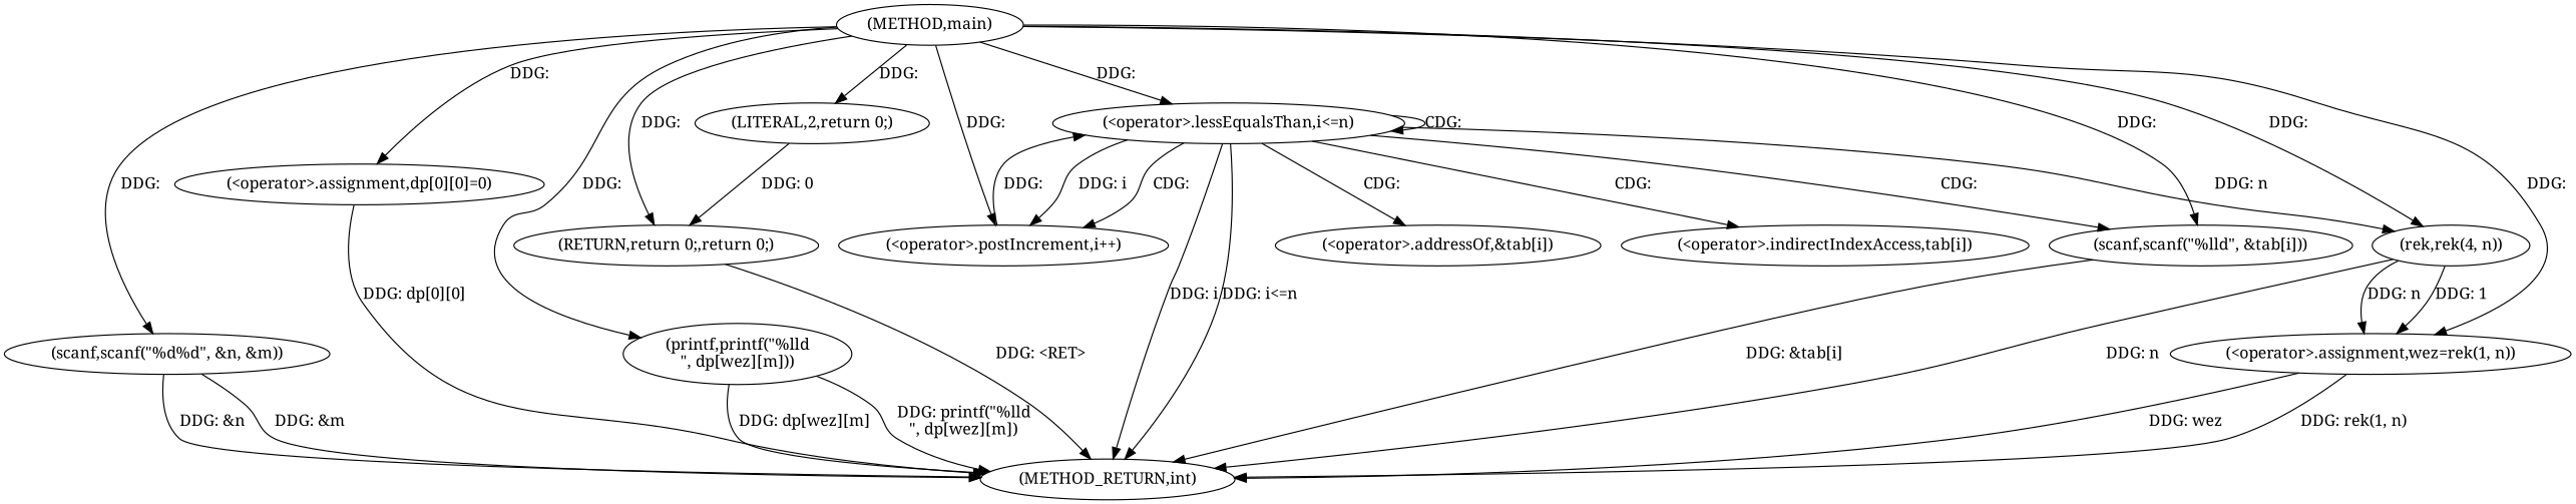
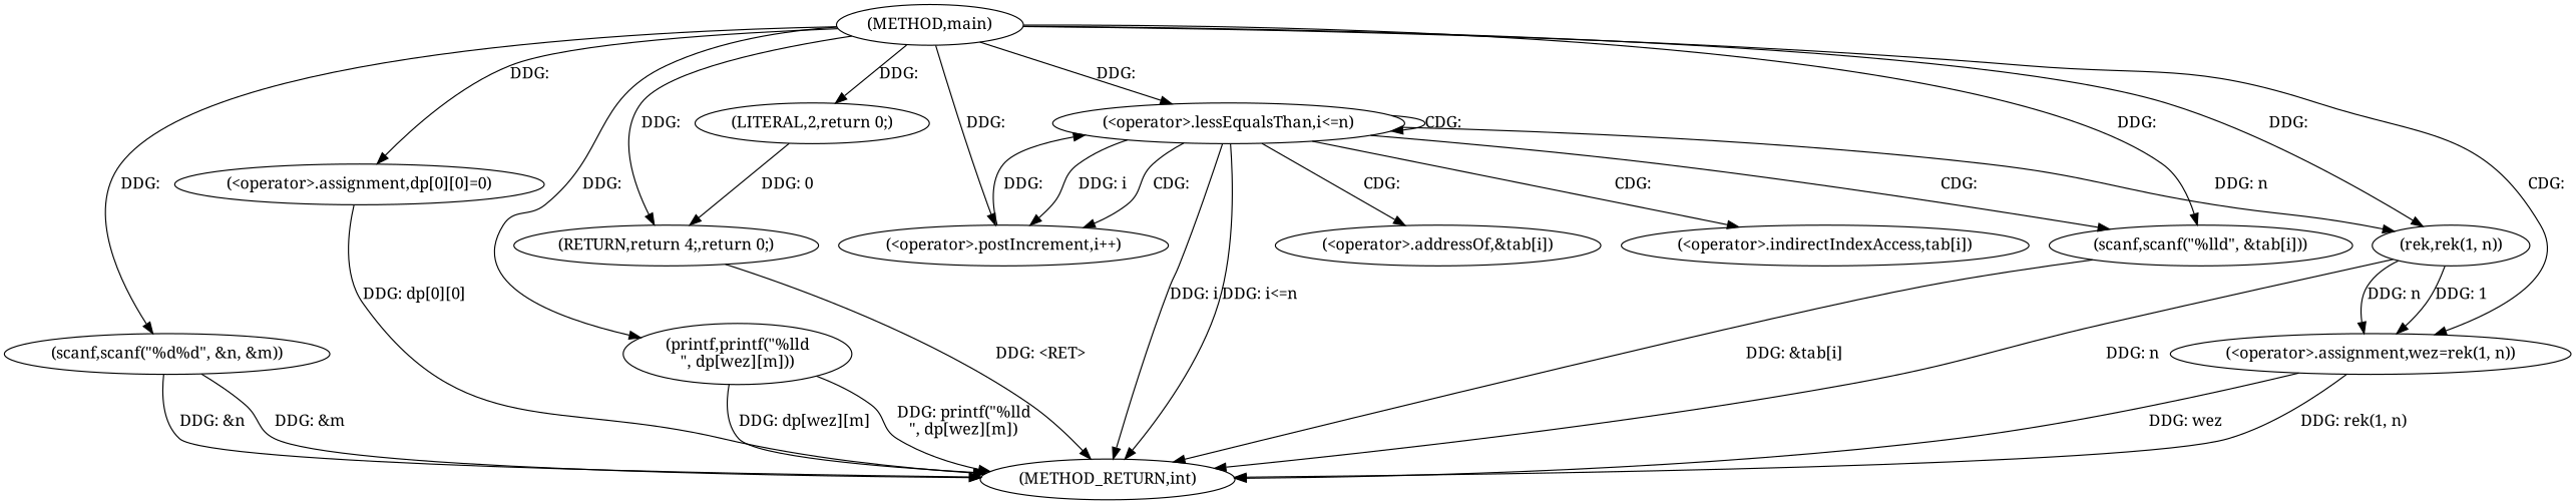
  digraph {
    fontname="Noto Serif"
    node [fontname="Noto Serif"]
    edge [fontname="Noto Serif"]
    n1 [label="(METHOD,main)"]
    n2 [label="(scanf,scanf(\"%d%d\", &n, &m))"]
    n3 [label="(<operator>.assignment,dp[0][0]=0)"]
    n4 [label="(<operator>.assignment,wez=rek(1, n))"]
    n5 [label="(printf,printf(\"%lld\n\", dp[wez][m]))"]
-   n6 [label="(RETURN,return 0;,return 0;)"]
+   n6 [label="(RETURN,return 4;,return 0;)"]
    n7 [label="(<operator>.lessEqualsThan,i<=n)"]
    n8 [label="(<operator>.postIncrement,i++)"]
    n9 [label="(scanf,scanf(\"%lld\", &tab[i]))"]
    n10 [label="(LITERAL,2,return 0;)"]
-   n11 [label="(rek,rek(4, n))"]
+   n11 [label="(rek,rek(1, n))"]
    n12 [label="(METHOD_RETURN,int)"]
    n13 [label="(<operator>.addressOf,&tab[i])"]
    n14 [label="(<operator>.indirectIndexAccess,tab[i])"]
    n1 -> n2 [label="DDG: "]
    n1 -> n3 [label="DDG: "]
-   n1 -> n4 [label="DDG: "]
+   n1 -> n4 [label="CDG: "]
    n1 -> n5 [label="DDG: "]
    n1 -> n6 [label="DDG: "]
    n1 -> n7 [label="DDG: "]
    n1 -> n8 [label="DDG: "]
    n1 -> n9 [label="DDG: "]
    n1 -> n10 [label="DDG: "]
    n1 -> n11 [label="DDG: "]
    n2 -> n12 [label="DDG: &n"]
    n2 -> n12 [label="DDG: &m"]
    n3 -> n12 [label="DDG: dp[0][0]"]
    n4 -> n12 [label="DDG: wez"]
    n4 -> n12 [label="DDG: rek(1, n)"]
    n5 -> n12 [label="DDG: dp[wez][m]"]
    n5 -> n12 [label="DDG: printf(\"%lld\n\", dp[wez][m])"]
    n6 -> n12 [label="DDG: <RET>"]
    n7 -> n7 [label="CDG: "]
    n7 -> n8 [label="DDG: i"]
    n7 -> n8 [label="CDG: "]
    n7 -> n9 [label="CDG: "]
    n7 -> n11 [label="DDG: n"]
    n7 -> n12 [label="DDG: i"]
    n7 -> n12 [label="DDG: i<=n"]
    n7 -> n13 [label="CDG: "]
    n7 -> n14 [label="CDG: "]
    n8 -> n7 [label="DDG: "]
    n9 -> n12 [label="DDG: &tab[i]"]
    n10 -> n6 [label="DDG: 0"]
    n11 -> n4 [label="DDG: 1"]
    n11 -> n4 [label="DDG: n"]
    n11 -> n12 [label="DDG: n"]
  }
